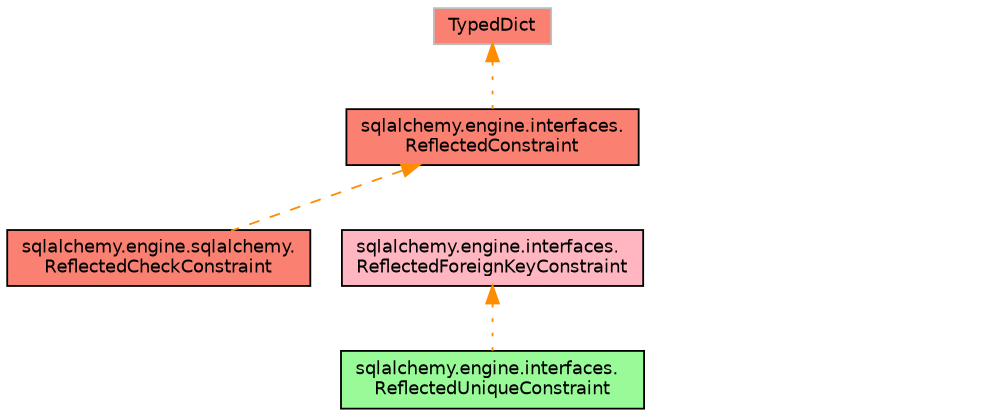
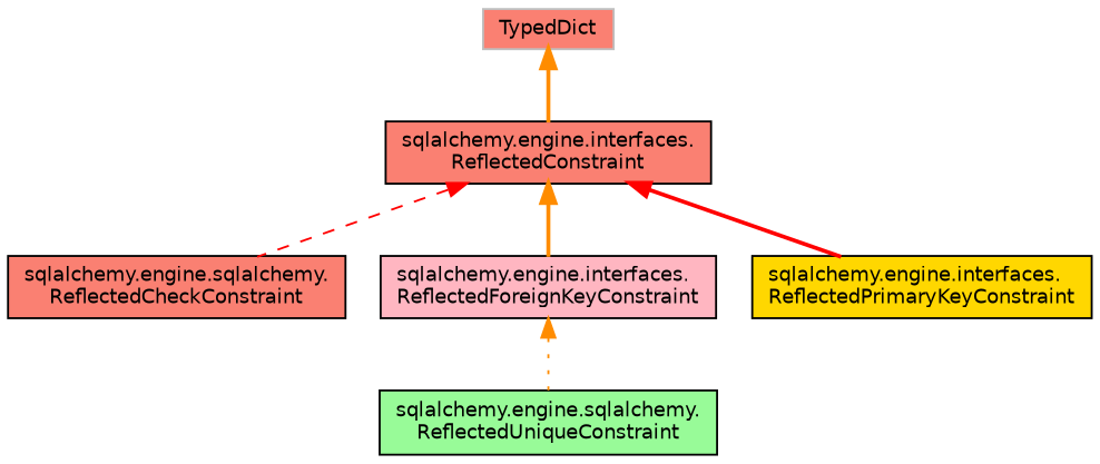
  digraph {
    rankdir=TB
    node [color=black fillcolor=salmon fontname=Helvetica fontsize=10 shape=record style=filled]
    edge [color=darkorange dir=back fontname=Helvetica fontsize=10 labelfontname=Helvetica labelfontsize=10 style=bold]
    n1 [fontcolor=black height=0.2 label="sqlalchemy.engine.interfaces.\lReflectedConstraint" width=0.4]
    n2 [height=0.2 label="sqlalchemy.engine.sqlalchemy.\lReflectedCheckConstraint" width=0.4]
    n3 [fillcolor=lightpink height=0.2 label="sqlalchemy.engine.interfaces.\lReflectedForeignKeyConstraint" width=0.4]
-   n5 [fillcolor=palegreen height=0.2 label="sqlalchemy.engine.interfaces.\lReflectedUniqueConstraint" width=0.4]
+   n4 [fillcolor=gold height=0.2 label="sqlalchemy.engine.interfaces.\lReflectedPrimaryKeyConstraint" width=0.4]
+   n5 [fillcolor=palegreen height=0.2 label="sqlalchemy.engine.sqlalchemy.\lReflectedUniqueConstraint" width=0.4]
    n6 [color=grey75 height=0.2 label=TypedDict width=0.4]
-   n1 -> n2 [style=dashed]
+   n1 -> n2 [color=red style=dashed]
+   n1 -> n3
+   n1 -> n4 [color=red]
    n3 -> n5 [style=dotted]
-   n6 -> n1 [style=dotted]
+   n6 -> n1
  }
